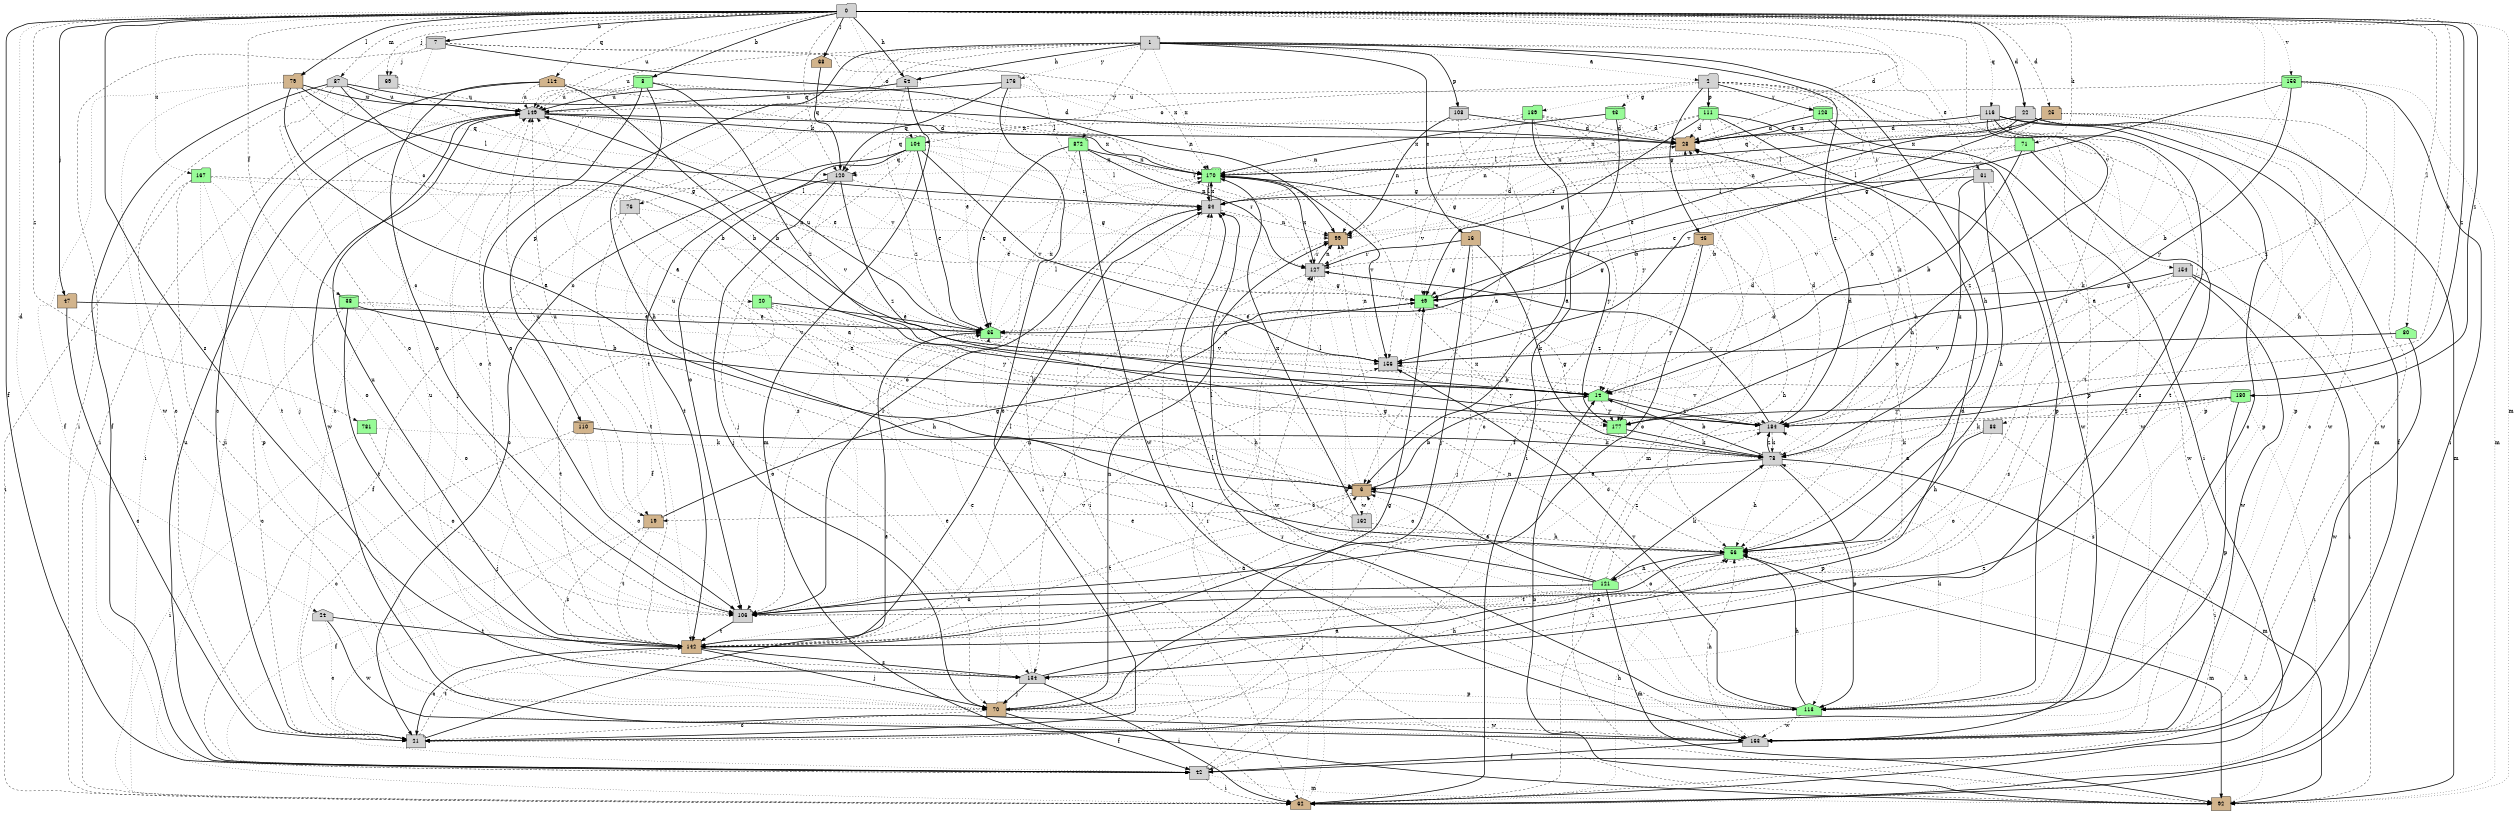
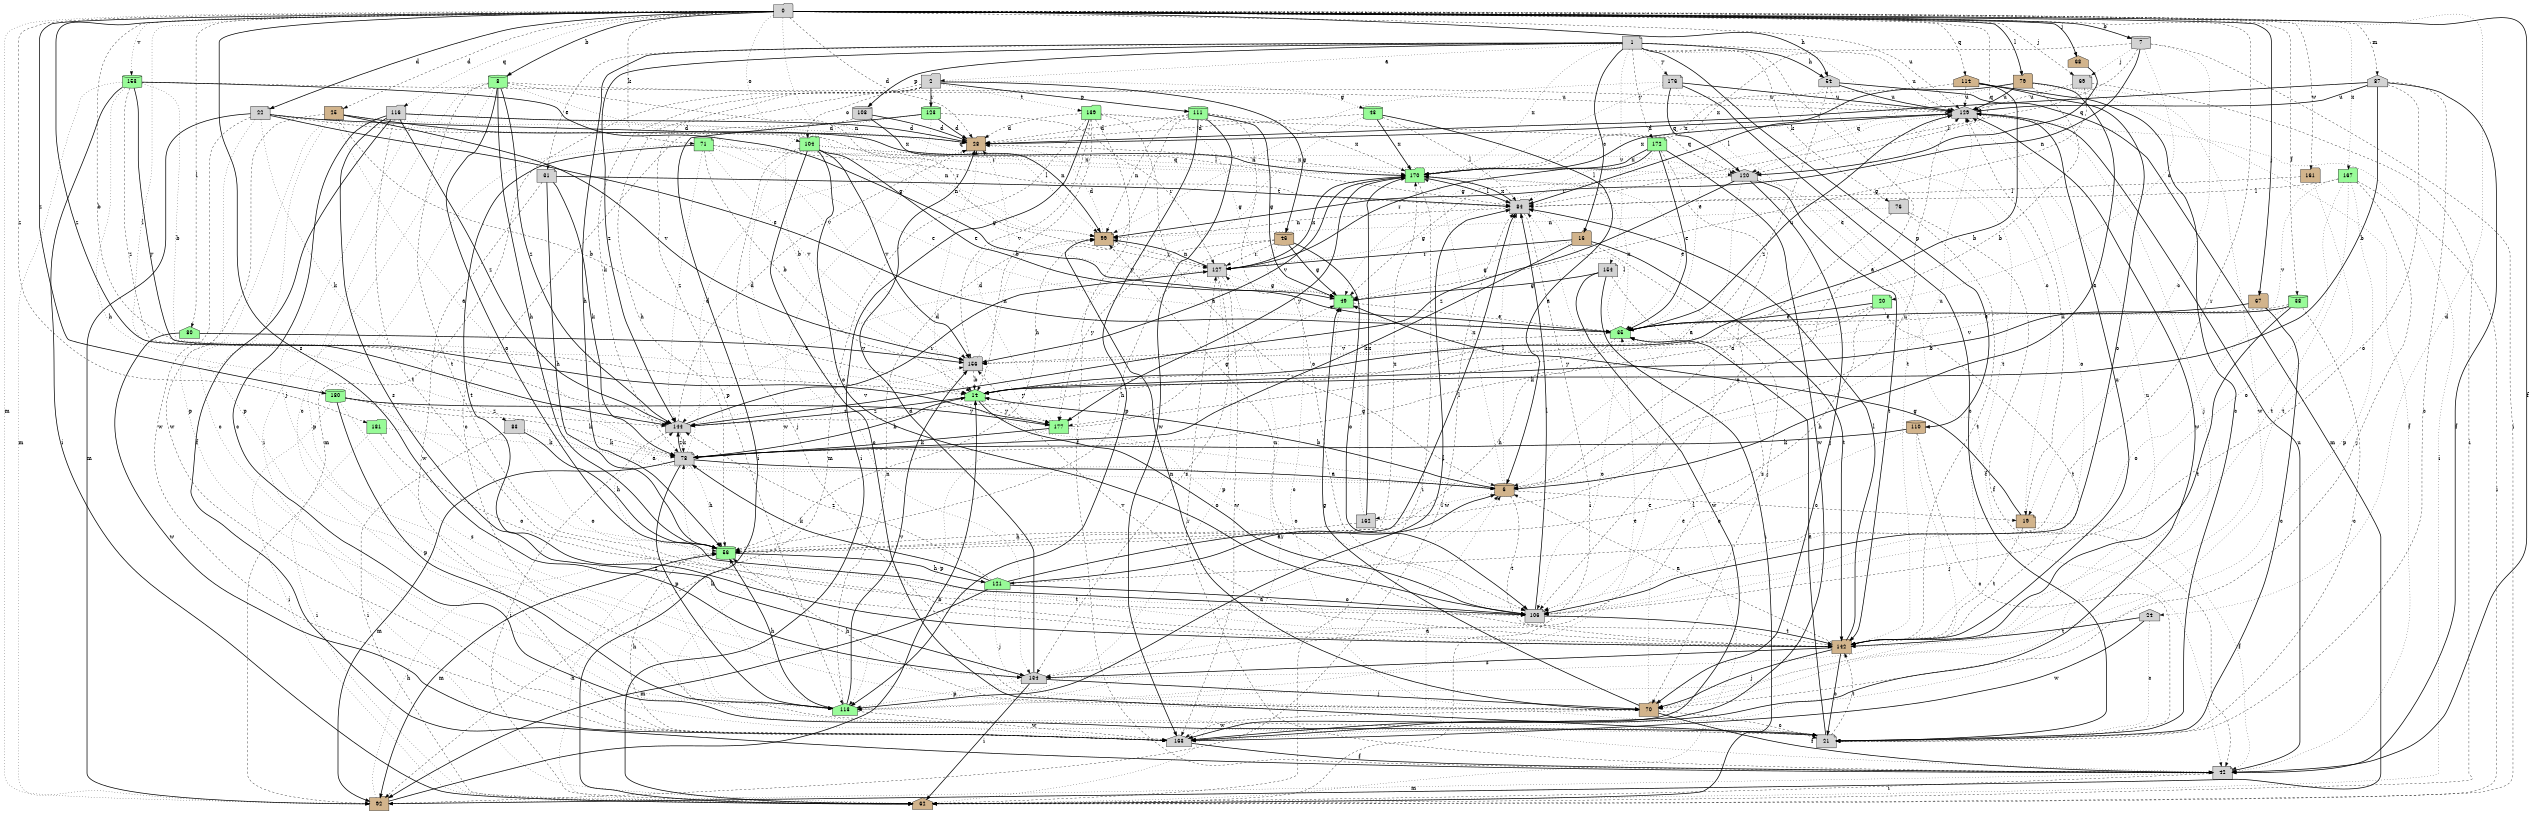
  strict digraph {
    node [fillcolor=lightgrey shape=folder style=filled]
    edge [style=bold]
    7 [shape=cylinder]
    0
    8 [fillcolor=palegreen shape=cylinder]
    14 [fillcolor=palegreen shape=house]
    22 [shape=note]
    24 [shape=house]
    25 [fillcolor=tan shape=note]
    28 [fillcolor=tan]
    38 [fillcolor=palegreen shape=cylinder]
    42 [shape=note]
    54 [shape=house]
-   67 [fillcolor=tan label=47]
+   67 [fillcolor=tan]
    68 [fillcolor=tan shape=house]
    69 [shape=note]
    71 [fillcolor=palegreen shape=note]
    79 [fillcolor=tan]
    80 [fillcolor=palegreen shape=house]
    83
    87 [shape=house]
    92 [fillcolor=tan]
    99 [fillcolor=tan shape=note]
    104 [fillcolor=palegreen]
    114 [fillcolor=tan shape=house]
    116
    120 [shape=house]
    121 [fillcolor=palegreen shape=house]
    134 [shape=house]
-   149 [shape=house]
+   149 [shape=house label=129]
    153 [fillcolor=palegreen shape=cylinder]
+   161 [fillcolor=tan]
    167 [fillcolor=palegreen]
    180 [fillcolor=palegreen shape=cylinder]
-   181 [fillcolor=palegreen label=781]
-   184 [shape=house]
+   181 [fillcolor=palegreen]
+   184 [shape=house label=144]
    19 [fillcolor=tan shape=note]
    170 [fillcolor=palegreen]
    84
    20 [fillcolor=palegreen shape=note]
    62 [fillcolor=tan shape=house]
    56 [fillcolor=palegreen shape=cylinder]
    142 [fillcolor=tan]
    21 [shape=note]
    70 [fillcolor=tan]
    106 [shape=note]
    127 [shape=note]
    156
    177 [fillcolor=palegreen]
    78 [shape=note]
    113 [fillcolor=palegreen shape=house]
    35 [fillcolor=palegreen shape=house]
    163 [shape=house]
    6 [fillcolor=tan shape=cylinder]
    49 [fillcolor=palegreen shape=note]
    1 [shape=note]
    2
    16 [fillcolor=tan]
    31 [shape=note]
    76
    108 [shape=cylinder]
    110 [fillcolor=tan shape=cylinder]
    154 [shape=note]
-   172 [fillcolor=palegreen shape=note label=872]
+   172 [fillcolor=palegreen shape=note]
    176 [shape=note]
    43 [fillcolor=palegreen shape=cylinder]
    46 [fillcolor=tan shape=cylinder]
    111 [fillcolor=palegreen shape=cylinder]
    123 [fillcolor=palegreen shape=cylinder]
    139 [fillcolor=palegreen]
    162
    7 -> 69 [label=j style=dotted]
    7 -> 99 [label=n]
    7 -> 19 [label=c style=dotted]
    7 -> 170 [label=x style=dashed]
    7 -> 84 [label=l style=dashed]
    7 -> 20 [label=c style=dotted]
    7 -> 62 [label=i style=dashed]
    0 -> 7 [label=b]
    0 -> 8 [label=b]
    0 -> 14 [label=b style=dashed]
    0 -> 22 [label=d]
    0 -> 24 [label=d style=dotted]
    0 -> 25 [label=d style=dashed]
    0 -> 28 [label=d style=dashed]
    0 -> 38 [label=f style=dashed]
    0 -> 42 [label=f]
    0 -> 54 [label=h]
    0 -> 67 [label=j]
    0 -> 68 [label=j]
    0 -> 69 [label=j style=dashed]
    0 -> 71 [label=k style=dashed]
    0 -> 79 [label=l]
    0 -> 80 [label=l style=dashed]
    0 -> 83 [label=l style=dotted]
    0 -> 87 [label=m style=dashed]
    0 -> 92 [label=m style=dotted]
    0 -> 99 [label=n style=dotted]
    0 -> 104 [label=o style=dotted]
    0 -> 114 [label=q style=dashed]
    0 -> 116 [label=q style=dotted]
    0 -> 120 [label=q style=dashed]
    0 -> 121 [label=r style=dashed]
    0 -> 134 [label=s]
    0 -> 149 [label=u style=dashed]
    0 -> 153 [label=v style=dotted]
+   0 -> 161 [label=w style=dashed]
    0 -> 167 [label=x style=dotted]
    0 -> 180 [label=z]
    0 -> 181 [label=z style=dashed]
    0 -> 184 [label=z]
    8 -> 149 [label=u style=dashed]
    8 -> 184 [label=z]
    8 -> 62 [label=i style=dotted]
    8 -> 56 [label=h]
    8 -> 142 [label=t style=dashed]
    8 -> 21 [label=c style=dotted]
    8 -> 70 [label=j style=dotted]
    8 -> 106 [label=o]
    8 -> 127 [label=r style=dashed]
    8 -> 156 [label=v style=dotted]
    14 -> 184 [label=z]
-   56 -> 106 [label=o]
+   14 -> 106 [label=o]
    14 -> 177 [label=y style=dashed]
    22 -> 28 [label=d]
    22 -> 92 [label=m]
    22 -> 120 [label=q style=dotted]
    22 -> 84 [label=l style=dashed]
    22 -> 78 [label=k style=dotted]
    22 -> 113 [label=p style=dotted]
    22 -> 35 [label=e]
    22 -> 163 [label=w style=dashed]
    24 -> 142 [label=t]
    24 -> 21 [label=c style=dotted]
    24 -> 163 [label=w]
    25 -> 14 [label=b style=dashed]
    25 -> 28 [label=d style=dotted]
    25 -> 170 [label=x]
    25 -> 21 [label=c style=dotted]
    25 -> 156 [label=v]
    25 -> 113 [label=p style=dotted]
    25 -> 163 [label=w style=dashed]
    25 -> 6 [label=a style=dotted]
    28 -> 170 [label=x style=dashed]
    38 -> 14 [label=b]
    38 -> 142 [label=t]
    38 -> 21 [label=c style=dashed]
    38 -> 106 [label=o style=dotted]
    38 -> 156 [label=v style=dotted]
    38 -> 35 [label=e style=dashed]
    42 -> 92 [label=m style=dotted]
    42 -> 149 [label=u]
    42 -> 62 [label=i style=dashed]
    42 -> 127 [label=r style=dashed]
    42 -> 6 [label=a style=dotted]
    54 -> 92 [label=m]
    54 -> 149 [label=u]
    54 -> 184 [label=z style=dashed]
    54 -> 142 [label=t style=dotted]
    54 -> 35 [label=e style=dotted]
    67 -> 21 [label=c]
    67 -> 35 [label=e]
    68 -> 120 [label=q]
    69 -> 149 [label=u style=dashed]
    69 -> 62 [label=i style=dashed]
    69 -> 49 [label=g style=dashed]
-   71 -> 14 [label=b]
+   71 -> 14 [label=b style=dashed]
    71 -> 184 [label=z style=dotted]
    71 -> 170 [label=r style=dotted]
    71 -> 84 [label=l style=dashed]
    71 -> 142 [label=t]
    71 -> 156 [label=v style=dotted]
    71 -> 113 [label=p style=dotted]
    71 -> 35 [label=e style=dotted]
    79 -> 14 [label=b style=dashed]
    79 -> 42 [label=f style=dotted]
    79 -> 120 [label=q style=dotted]
    79 -> 149 [label=u]
    79 -> 84 [label=l]
    79 -> 163 [label=w style=dotted]
    79 -> 6 [label=a]
    80 -> 156 [label=v]
    80 -> 163 [label=w]
    83 -> 62 [label=i style=dashed]
    83 -> 56 [label=h]
    83 -> 106 [label=o style=dotted]
    83 -> 78 [label=k style=dotted]
    83 -> 6 [label=a style=dotted]
    87 -> 14 [label=b]
    87 -> 28 [label=d]
    87 -> 42 [label=f]
    87 -> 149 [label=u]
    87 -> 21 [label=c style=dashed]
    87 -> 106 [label=o style=dashed]
    92 -> 14 [label=b]
    92 -> 84 [label=l style=dashed]
    92 -> 56 [label=h style=dotted]
    99 -> 28 [label=d style=dotted]
    99 -> 127 [label=r style=dashed]
    104 -> 99 [label=n style=dotted]
    104 -> 120 [label=q style=dotted]
    104 -> 134 [label=s style=dotted]
    104 -> 170 [label=x style=dotted]
    104 -> 21 [label=c]
    104 -> 70 [label=j style=dashed]
    104 -> 106 [label=o]
    104 -> 156 [label=v]
    104 -> 35 [label=e]
    104 -> 49 [label=g style=dotted]
    114 -> 14 [label=b]
    114 -> 149 [label=u style=dashed]
    114 -> 170 [label=x style=dashed]
    114 -> 21 [label=c]
    114 -> 106 [label=o]
    116 -> 28 [label=d]
    116 -> 42 [label=f]
    116 -> 99 [label=n style=dotted]
    116 -> 134 [label=s]
    116 -> 184 [label=z]
    116 -> 142 [label=t style=dashed]
    116 -> 21 [label=c]
    120 -> 42 [label=f style=dotted]
    120 -> 184 [label=z]
    120 -> 142 [label=t]
    120 -> 70 [label=j]
    120 -> 6 [label=a style=dotted]
    120 -> 49 [label=g style=dashed]
    121 -> 92 [label=m]
    121 -> 184 [label=z style=dashed]
    121 -> 84 [label=l]
    121 -> 70 [label=j style=dotted]
    121 -> 106 [label=o]
    121 -> 78 [label=k]
    121 -> 6 [label=a]
    134 -> 28 [label=d]
    134 -> 149 [label=u style=dotted]
    134 -> 62 [label=i]
    134 -> 70 [label=j]
    134 -> 113 [label=p style=dotted]
    134 -> 35 [label=e style=dotted]
    149 -> 28 [label=d]
    149 -> 170 [label=x]
    149 -> 62 [label=i style=dotted]
    149 -> 70 [label=j style=dotted]
    149 -> 106 [label=o style=dotted]
    149 -> 127 [label=r style=dotted]
    149 -> 35 [label=e style=dotted]
    149 -> 163 [label=w]
    153 -> 14 [label=b style=dotted]
    153 -> 92 [label=m style=dotted]
    153 -> 149 [label=u style=dashed]
    153 -> 184 [label=z style=dashed]
    153 -> 62 [label=i]
    153 -> 56 [label=h style=dotted]
    153 -> 177 [label=y]
    153 -> 49 [label=g]
+   161 -> 84 [label=l style=dashed]
+   161 -> 142 [label=t style=dotted]
    167 -> 84 [label=l style=dashed]
    167 -> 62 [label=i style=dashed]
    167 -> 142 [label=t style=dotted]
    167 -> 70 [label=j style=dashed]
    167 -> 106 [label=o style=dotted]
    167 -> 156 [label=v style=dotted]
    167 -> 113 [label=p style=dotted]
    180 -> 134 [label=s style=dotted]
    180 -> 184 [label=z style=dashed]
    180 -> 62 [label=i style=dotted]
    180 -> 177 [label=y]
    180 -> 78 [label=k style=dashed]
    180 -> 113 [label=p]
    181 -> 62 [label=i style=dotted]
    181 -> 106 [label=o style=dashed]
    181 -> 78 [label=k style=dotted]
    184 -> 28 [label=d style=dashed]
    184 -> 62 [label=i style=dashed]
    184 -> 127 [label=r]
    184 -> 156 [label=v style=dotted]
    184 -> 78 [label=k style=dashed]
    19 -> 42 [label=f style=dotted]
-   19 -> 134 [label=s style=dashed]
    19 -> 149 [label=u style=dashed]
    19 -> 142 [label=t style=dashed]
    19 -> 49 [label=g]
    170 -> 84 [label=l]
    170 -> 62 [label=i style=dashed]
    170 -> 156 [label=v]
    170 -> 177 [label=y]
    170 -> 35 [label=e style=dotted]
    84 -> 99 [label=n style=dashed]
    84 -> 170 [label=x]
    84 -> 62 [label=i style=dashed]
    20 -> 56 [label=h style=dashed]
    20 -> 142 [label=t style=dashed]
    20 -> 177 [label=y style=dashed]
    20 -> 78 [label=k style=dashed]
    20 -> 35 [label=e]
    62 -> 84 [label=l style=dotted]
    62 -> 56 [label=h style=dotted]
    62 -> 127 [label=r style=dotted]
    56 -> 92 [label=m]
    56 -> 121 [label=h]
    56 -> 170 [label=x style=dashed]
    56 -> 142 [label=t style=dotted]
    142 -> 99 [label=n style=dashed]
    142 -> 134 [label=s]
    142 -> 149 [label=u]
    142 -> 84 [label=l]
    142 -> 21 [label=c]
    142 -> 70 [label=j]
    142 -> 156 [label=v style=dashed]
    142 -> 6 [label=a style=dashed]
    21 -> 142 [label=t style=dashed]
    21 -> 35 [label=e]
    70 -> 42 [label=f]
    70 -> 99 [label=n]
    70 -> 56 [label=h style=dashed]
    70 -> 21 [label=c style=dashed]
    70 -> 35 [label=e style=dotted]
    70 -> 163 [label=w style=dashed]
    70 -> 49 [label=g]
    106 -> 84 [label=l]
    106 -> 142 [label=t]
    127 -> 99 [label=n]
    127 -> 134 [label=s style=dashed]
    127 -> 184 [label=z style=dotted]
    127 -> 170 [label=x]
    127 -> 113 [label=p style=dotted]
    127 -> 163 [label=w style=dashed]
    127 -> 49 [label=g style=dotted]
    156 -> 14 [label=b style=dashed]
    156 -> 99 [label=n style=dotted]
    156 -> 177 [label=y style=dotted]
    177 -> 28 [label=d style=dotted]
    177 -> 106 [label=o style=dotted]
    177 -> 78 [label=k]
    177 -> 113 [label=p style=dotted]
    177 -> 49 [label=g style=dashed]
    78 -> 14 [label=b]
    78 -> 28 [label=d style=dotted]
    78 -> 92 [label=m]
    78 -> 184 [label=z]
    78 -> 56 [label=h style=dotted]
    78 -> 113 [label=p]
    78 -> 6 [label=a]
    113 -> 99 [label=n style=dashed]
    113 -> 184 [label=z style=dotted]
    113 -> 84 [label=l]
    113 -> 56 [label=h]
    113 -> 156 [label=v]
    113 -> 78 [label=k style=dotted]
    113 -> 35 [label=e style=dotted]
    113 -> 163 [label=w style=dashed]
    113 -> 6 [label=a style=dotted]
    35 -> 149 [label=u]
    35 -> 170 [label=x style=dotted]
    35 -> 84 [label=l style=dotted]
    35 -> 56 [label=h style=dashed]
    35 -> 106 [label=o style=dotted]
    35 -> 156 [label=v style=dashed]
    163 -> 42 [label=f]
    163 -> 56 [label=h style=dashed]
    6 -> 14 [label=b]
    6 -> 28 [label=d style=dotted]
    6 -> 149 [label=u style=dotted]
    6 -> 19 [label=c style=dashed]
    6 -> 170 [label=x style=dotted]
    6 -> 84 [label=l style=dotted]
    6 -> 142 [label=t style=dashed]
    6 -> 162 [label=w style=dotted]
    49 -> 35 [label=e style=dashed]
    1 -> 54 [label=h]
    1 -> 149 [label=u style=dashed]
    1 -> 184 [label=z]
    1 -> 19 [label=c style=dotted]
    1 -> 170 [label=x style=dotted]
    1 -> 56 [label=h]
    1 -> 6 [label=a style=dashed]
    1 -> 2 [label=a style=dotted]
    1 -> 16 [label=c]
    1 -> 31 [label=e style=dashed]
    1 -> 76 [label=k style=dashed]
    1 -> 108 [label=p]
    1 -> 110 [label=p]
    1 -> 154 [label=v style=dotted]
    1 -> 172 [label=y style=dashed]
    1 -> 176 [label=y style=dotted]
    2 -> 92 [label=m style=dashed]
    2 -> 104 [label=o style=dashed]
    2 -> 56 [label=h style=dashed]
    2 -> 78 [label=k style=dashed]
    2 -> 113 [label=p style=dashed]
    2 -> 43 [label=g style=dotted]
    2 -> 46 [label=g]
    2 -> 111 [label=p]
    2 -> 123 [label=r]
    2 -> 139 [label=t style=dotted]
-   16 -> 142 [label=j]
+   16 -> 142 [label=t]
    16 -> 70 [label=j style=dashed]
    16 -> 127 [label=r]
    16 -> 78 [label=k]
    16 -> 49 [label=g style=dotted]
-   31 -> 84 [label=l]
+   31 -> 84 [label=t]
    31 -> 56 [label=h]
    31 -> 78 [label=k]
    31 -> 163 [label=w style=dashed]
    76 -> 42 [label=f style=dashed]
    76 -> 99 [label=n style=dotted]
    76 -> 142 [label=t style=dashed]
    76 -> 6 [label=a style=dashed]
    108 -> 28 [label=d]
    108 -> 99 [label=n]
    108 -> 21 [label=c style=dashed]
    110 -> 21 [label=c style=dashed]
    110 -> 70 [label=j style=dotted]
    110 -> 106 [label=o style=dotted]
    110 -> 78 [label=k]
    154 -> 134 [label=s style=dashed]
    154 -> 62 [label=i]
    154 -> 163 [label=w]
    154 -> 49 [label=g]
    172 -> 170 [label=x]
    172 -> 84 [label=l style=dotted]
    172 -> 106 [label=o style=dashed]
    172 -> 127 [label=r]
    172 -> 35 [label=e]
    172 -> 163 [label=w]
    176 -> 99 [label=n style=dotted]
    176 -> 120 [label=q]
    176 -> 149 [label=u]
    176 -> 142 [label=t style=dotted]
    176 -> 21 [label=c]
    176 -> 49 [label=g style=dotted]
    43 -> 28 [label=d style=dashed]
    43 -> 170 [label=x]
    43 -> 84 [label=l style=dashed]
    43 -> 177 [label=y style=dotted]
    43 -> 6 [label=a]
    46 -> 56 [label=h style=dashed]
    46 -> 21 [label=c style=dotted]
    46 -> 106 [label=o]
    46 -> 127 [label=r style=dashed]
    46 -> 177 [label=y style=dashed]
    46 -> 49 [label=g]
    111 -> 28 [label=d style=dashed]
    111 -> 99 [label=n style=dashed]
    111 -> 170 [label=x style=dashed]
    111 -> 56 [label=h style=dashed]
    111 -> 106 [label=o style=dashed]
    111 -> 113 [label=p]
    111 -> 163 [label=w]
    111 -> 49 [label=g]
    123 -> 14 [label=b style=dotted]
    123 -> 28 [label=d]
    123 -> 62 [label=i]
    123 -> 127 [label=r style=dashed]
    123 -> 163 [label=w style=dotted]
    139 -> 14 [label=b style=dashed]
    139 -> 28 [label=d style=dashed]
    139 -> 42 [label=f style=dashed]
    139 -> 92 [label=m style=dashed]
    139 -> 120 [label=q style=dashed]
    139 -> 62 [label=i]
    139 -> 156 [label=v style=dashed]
    139 -> 6 [label=a style=dashed]
    139 -> 49 [label=g style=dotted]
    162 -> 149 [label=u style=dashed]
    162 -> 170 [label=x]
    162 -> 56 [label=h style=dashed]
    162 -> 49 [label=g style=dotted]
  }
